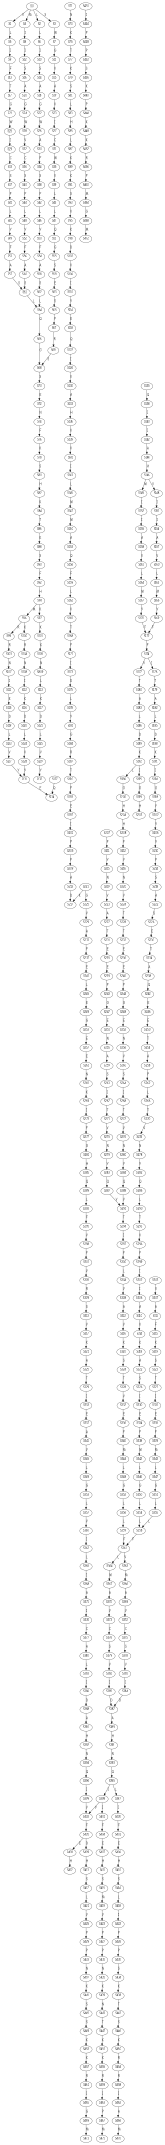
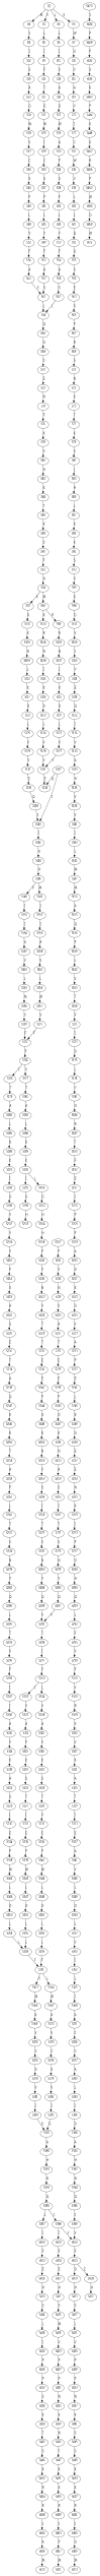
  strict digraph {
    fontname="Comic Neue"
    node [fontname="Comic Neue"]
    edge [fontname="Comic Neue"]
    S0
    S1
    S2
    S3
    S4
    S5
    S6
    S7
    S8
    S9
    S10
    S11
    S12
    S13
    S14
    S15
    S16
    S17
    S18
    S19
    S20
    S21
    S22
    S23
    S24
    S25
    S26
    S27
    S28
    S29
    S30
    S31
    S32
    S33
    S34
    S35
    S36
    S37
    S38
    S39
    S40
    S41
    S42
    S43
    S44
    S45
    S46
    S47
    S48
    S49
    S50
    S51
    S52
    S53
    S54
    S55
    S56
    S57
    S58
    S59
    S60
    S61
    S62
    S63
    S64
    S65
    S66
    S67
    S68
    S69
    S70
    S71
    S72
    S73
    S74
    S75
    S76
    S77
    S78
    S79
    S80
    S81
    S82
    S83
    S84
    S85
    S86
    S87
    S88
    S89
    S90
    S91
    S92
    S93
    S94
    S95
    S96
    S97
    S98
    S99
    S100
    S101
    S102
    S103
    S104
    S105
    S106
    S107
    S108
    n110 [label=S809]
    S110
    S111
    S112
    S113
    S114
    S115
    S116
    S117
    S118
    S119
    S120
    S121
    S122
    S123
    S124
    S125
    S126
    S127
    S128
    S129
    S130
    S131
    S132
    S133
    S134
    S135
    S136
    S138
    S139
    S137
    S140
    S141
    S142
    S143
    S144
    S145
    S146
    S147
    S148
    S149
    S150
    S151
    S152
    S153
    S154
    S155
    S156
    S157
    S158
    S159
    S160
    S161
    S162
    S163
    S164
    S165
    S166
    S167
    S168
    S169
    S170
    S171
    S172
    S173
    S174
    S175
    S176
    S177
    S178
    S179
    S180
    S181
    S182
    S183
    S184
    S185
    S186
    S187
    S188
    S189
    S190
    S191
    S192
    S193
    S194
    S195
    n197 [label=S996]
    S197
    S198
    S199
    S200
    S201
    S202
    S203
    S204
    S205
    S206
    S208
    S209
    S210
    S207
    S211
    S212
    S213
    S214
    S215
    S216
    S217
    S218
    S219
    S220
    S221
    S222
    S223
    S224
    S225
    S226
    S227
    S228
    S229
    S230
    S231
    S232
    S233
    S234
    S235
    S236
    S237
    S238
    S239
    S240
    S241
    S242
    S243
    S244
    S245
    S246
    S247
    S248
    S249
    S250
    S251
    S252
    S253
    S254
    S255
    S256
    S257
    S258
    S259
    S260
    S261
    S262
    S263
    S264
    S265
    S266
    S267
    S268
    S269
    S270
    S271
    S272
    S273
    S274
    S275
    S276
    S277
    S278
    S279
    S280
    S281
    S282
    S283
    S284
    S285
    S286
    S287
    S288
    S289
    S290
    S291
    S292
    S293
    S294
    S295
    S296
    S297
    S298
    S299
    S300
    S301
    S302
    S303
    S304
    S305
    S306
    S307
    S308
    S309
    S310
    S311
    S312
    S313
    S314
    S315
    S316
    S317
    S318
    S319
    S320
    S321
    S322
    S323
    S324
    S325
    S326
    S327
    S328
    S329
    S330
    S331
    S332
    S333
    S334
    S335
    S336
    S337
    S338
    S339
    S340
    S341
    S342
    S343
    S344
    S345
    S346
    S347
    S348
    S349
    S350
    S351
    S352
    S353
    S354
    S355
    S356
    S357
    S358
    S359
    S360
    S361
    S362
    S363
    S364
    S365
    S366
    S367
    S368
    S369
    S370
    S371
    S372
    S373
    S374
    S375
    S376
    S377
    S378
    S379
    S380
    S381
    S382
    S383
    S384
    S385
    S386
    S387
    S388
    S389
    S390
    S391
    S392
    S393
    S394
    S395
    S396
    S397
    S398
    S399
    S400
    S401
    S402
    S403
    S404
    S405
    S406
    S407
    S408
    S409
    S410
    S411
    S412
    S413
    S414
    S415
    S417
    S418
    S419
    S421
    S422
    S423
    S420
    S424
    S425
    S426
    S427
    S428
    S429
    S430
    S431
    S432
    S433
    S434
    S435
    S436
    n437 [label=S497]
    S438
    S439
    S440
    S441
    S442
    S443
    S444
    S445
    S446
    S447
    S448
    S449
    S450
    S451
    S452
    S453
    S454
    S455
    S456
    S457
    S458
    S459
    S460
    S461
    S462
    S463
    S464
    S465
    S466
    S467
    S468
    S469
    S470
    S471
    S472
    S473
    S0 -> S1 [label=V]
    S0 -> S2 [label=L]
    S0 -> S3 [label=S]
    S0 -> S4 [label=M]
    S1 -> S5 [label=L]
    S2 -> S6 [label=L]
    S3 -> S7 [label=W]
    S4 -> S8 [label=I]
    S5 -> S9 [label=I]
    S6 -> S10 [label=I]
    S7 -> S11 [label=G]
    S8 -> S12 [label=I]
    S9 -> S13 [label=F]
    S10 -> S14 [label=S]
    S11 -> S15 [label=V]
    S12 -> S16 [label=S]
    S13 -> S17 [label=T]
    S14 -> S18 [label=A]
    S15 -> S19 [label=A]
    S16 -> S20 [label=A]
    S17 -> S21 [label=G]
    S18 -> S22 [label=G]
    S19 -> S23 [label=V]
    S20 -> S24 [label=G]
    S21 -> S25 [label=W]
    S22 -> S26 [label=W]
    S23 -> S27 [label=I]
    S24 -> S28 [label=W]
    S25 -> S29 [label=I]
    S26 -> S30 [label=A]
    S27 -> S31 [label=C]
    S28 -> S32 [label=V]
    S29 -> S33 [label=C]
    S30 -> S34 [label=F]
    S31 -> S35 [label=W]
    S32 -> S36 [label=C]
    S33 -> S37 [label=S]
    S34 -> S38 [label=S]
    S35 -> S39 [label=V]
    S36 -> S40 [label=S]
    S37 -> S41 [label=F]
    S38 -> S42 [label=F]
    S39 -> S43 [label=L]
    S40 -> S44 [label=F]
    S41 -> S45 [label=L]
    S42 -> S46 [label=L]
    S43 -> S47 [label=L]
    S44 -> S48 [label=L]
    S45 -> S49 [label=Y]
    S46 -> S50 [label=Y]
    S47 -> S51 [label=Q]
    S48 -> S52 [label=Y]
    S49 -> S53 [label=F]
    S50 -> S54 [label=F]
    S51 -> S55 [label=G]
    S52 -> S56 [label=F]
    S53 -> S57 [label=A]
    S54 -> S58 [label=A]
    S55 -> S59 [label=S]
    S56 -> S60 [label=A]
    S57 -> S61 [label=S]
    S58 -> S62 [label=S]
    S59 -> S63 [label=E]
    S60 -> S61 [label=S]
    S61 -> S64 [label=L]
    S62 -> S64 [label=L]
    S63 -> S65 [label=S]
    S64 -> S66 [label=Q]
    S65 -> S67 [label=F]
    S66 -> S68 [label=G]
    S67 -> S69 [label=R]
    S68 -> S70 [label=S]
-   S69 -> S68 [label=S]
+   S69 -> S71 [label=S]
    S70 -> S72 [label=E]
    S71 -> S73 [label=N]
    S72 -> S74 [label=N]
    S73 -> S75 [label=K]
    S74 -> S76 [label=F]
    S75 -> S77 [label=T]
    S76 -> S78 [label=K]
    S77 -> S79 [label=K]
    S78 -> S80 [label=S]
    S79 -> S81 [label=S]
    S80 -> S82 [label=H]
    S81 -> S83 [label=L]
    S82 -> S84 [label=K]
    S83 -> S85 [label=H]
    S84 -> S86 [label=T]
    S85 -> S87 [label=L]
    S86 -> S88 [label=K]
    S87 -> S89 [label=K]
    S88 -> S90 [label=S]
    S89 -> S91 [label=K]
    S90 -> S92 [label=F]
    S91 -> S93 [label=S]
    S92 -> S94 [label=H]
    S93 -> S95 [label=V]
    S94 -> S96 [label=M]
    S94 -> S97 [label=K]
    S95 -> S98 [label=K]
    S96 -> S99 [label=R]
    S96 -> S100 [label=K]
    S97 -> S101 [label=K]
    S98 -> S102 [label=D]
    S99 -> S103 [label=R]
    S100 -> S104 [label=R]
    S101 -> S105 [label=K]
    S102 -> S106 [label=V]
    S103 -> S107 [label=N]
    S104 -> S108 [label=N]
    S105 -> n110 [label=N]
    S106 -> S110 [label=I]
    S107 -> S111 [label=I]
    S108 -> S112 [label=I]
    n110 -> S113 [label=L]
    S110 -> S114 [label=Y]
    S111 -> S115 [label=K]
    S112 -> S116 [label=K]
    S113 -> S117 [label=K]
    S114 -> S118 [label=E]
    S115 -> S119 [label=D]
    S116 -> S120 [label=D]
    S117 -> S121 [label=D]
    S118 -> S122 [label=Q]
    S119 -> S123 [label=L]
    S120 -> S124 [label=L]
    S121 -> S125 [label=L]
    S122 -> S126 [label=I]
    S123 -> S127 [label=V]
    S124 -> S128 [label=V]
    S125 -> S129 [label=V]
    S126 -> S130 [label=V]
    S127 -> S131 [label=Y]
    S128 -> S131 [label=Y]
    S129 -> S132 [label=Y]
    S130 -> S133 [label=A]
    S131 -> S134 [label=E]
+   S132 -> S135 [label=E]
    S133 -> S136 [label=H]
    S135 -> S138 [label=Q]
    S136 -> S139 [label=V]
    S138 -> S140 [label=I]
    S139 -> S141 [label=V]
    S137 -> S134 [label=Q]
+   S137 -> S140 [label=I]
    S140 -> S142 [label=I]
    S141 -> S143 [label=I]
    S142 -> S144 [label=A]
    S143 -> S145 [label=L]
    S144 -> S146 [label=H]
    S145 -> S147 [label=M]
    S146 -> S148 [label=V]
    S146 -> S149 [label=M]
    S147 -> S150 [label=M]
    S148 -> S151 [label=I]
    S149 -> S152 [label=I]
    S150 -> S153 [label=A]
    S151 -> S154 [label=I]
    S152 -> S155 [label=I]
    S153 -> S156 [label=Q]
    S154 -> S157 [label=A]
    S155 -> S158 [label=A]
    S156 -> S159 [label=F]
    S157 -> S160 [label=V]
    S158 -> S161 [label=V]
    S159 -> S162 [label=L]
    S160 -> S163 [label=L]
    S161 -> S164 [label=L]
    S162 -> S165 [label=V]
    S163 -> S166 [label=M]
    S164 -> S167 [label=M]
    S165 -> S168 [label=T]
    S166 -> S169 [label=Y]
    S167 -> S170 [label=Y]
    S168 -> S171 [label=F]
    S169 -> S172 [label=F]
    S170 -> S172 [label=F]
    S171 -> S173 [label=I]
    S172 -> S174 [label=F]
    S173 -> S175 [label=D]
    S174 -> S176 [label=I]
    S174 -> S177 [label=V]
    S175 -> S178 [label=L]
    S176 -> S179 [label=T]
    S177 -> S180 [label=T]
    S178 -> S181 [label=Y]
    S179 -> S182 [label=A]
    S180 -> S183 [label=A]
    S181 -> S184 [label=G]
    S182 -> S185 [label=L]
    S183 -> S186 [label=L]
    S184 -> S187 [label=R]
    S185 -> S188 [label=D]
    S186 -> S189 [label=D]
    S187 -> S190 [label=T]
    S188 -> S191 [label=K]
    S189 -> S192 [label=K]
    S190 -> S193 [label=F]
    S191 -> S194 [label=I]
    S192 -> S195 [label=I]
    S192 -> n197 [label=L]
    S193 -> S197 [label=E]
    S194 -> S198 [label=G]
    S195 -> S199 [label=G]
    n197 -> S200 [label=G]
    S197 -> S201 [label=I]
    S198 -> S202 [label=Y]
    S199 -> S203 [label=H]
    S200 -> S204 [label=H]
    S201 -> S205 [label=P]
    S202 -> S206 [label=Y]
    S204 -> S208 [label=H]
    S205 -> S209 [label=F]
    S206 -> S210 [label=Y]
    S208 -> S212 [label=F]
    S209 -> S213 [label=A]
    S210 -> S214 [label=F]
    S207 -> S211 [label=F]
    S211 -> S215 [label=Y]
    S212 -> S216 [label=Y]
    S213 -> S217 [label=D]
    S214 -> S218 [label=S]
    S215 -> S219 [label=N]
    S216 -> S220 [label=N]
-   S221 -> S217 [label=K]
+   S217 -> S221 [label=K]
    S218 -> S222 [label=A]
    S219 -> S223 [label=V]
    S220 -> S224 [label=V]
    S221 -> S225 [label=G]
    S222 -> S226 [label=S]
    S223 -> S227 [label=A]
    S224 -> S228 [label=T]
    S225 -> S229 [label=V]
    S226 -> S230 [label=E]
    S227 -> S231 [label=T]
    S228 -> S232 [label=T]
    S229 -> S233 [label=A]
    S230 -> S234 [label=T]
    S231 -> S235 [label=E]
    S232 -> S236 [label=E]
    S233 -> S237 [label=P]
    S234 -> S238 [label=A]
    S235 -> S239 [label=E]
    S236 -> S240 [label=E]
    S237 -> S241 [label=E]
    S238 -> S242 [label=Q]
    S239 -> S243 [label=P]
    S240 -> S244 [label=P]
    S241 -> S245 [label=L]
    S242 -> S246 [label=E]
    S243 -> S247 [label=G]
    S244 -> S248 [label=G]
    S245 -> S249 [label=E]
    S246 -> S250 [label=E]
    S247 -> S251 [label=E]
    S248 -> S252 [label=E]
    S249 -> S253 [label=G]
    S250 -> S254 [label=T]
    S251 -> S255 [label=N]
    S252 -> S256 [label=N]
    S253 -> S257 [label=E]
    S254 -> S258 [label=A]
    S255 -> S259 [label=A]
    S256 -> S260 [label=V]
    S257 -> S261 [label=E]
    S258 -> S262 [label=P]
    S259 -> S263 [label=S]
    S260 -> S264 [label=S]
    S261 -> S265 [label=N]
    S262 -> S266 [label=L]
    S263 -> S267 [label=I]
    S264 -> S268 [label=I]
    S265 -> S269 [label=K]
    S266 -> S270 [label=T]
    S267 -> S271 [label=T]
    S268 -> S272 [label=T]
    S269 -> S273 [label=I]
    S270 -> S274 [label=V]
    S271 -> S275 [label=V]
    S272 -> S276 [label=V]
    S273 -> S277 [label=F]
    S274 -> S278 [label=N]
    S275 -> S279 [label=N]
    S276 -> S280 [label=N]
    S277 -> S281 [label=G]
    S278 -> S282 [label=Y]
    S279 -> S283 [label=Y]
    S280 -> S284 [label=Y]
    S281 -> S285 [label=H]
    S282 -> S286 [label=Q]
    S283 -> S287 [label=Q]
    S284 -> S288 [label=Q]
    S285 -> S289 [label=Q]
    S286 -> S290 [label=L]
    S287 -> S291 [label=V]
    S288 -> S291 [label=V]
    S289 -> S292 [label=L]
    S290 -> S293 [label=T]
    S291 -> S294 [label=T]
    S292 -> S295 [label=F]
    S293 -> S296 [label=V]
    S294 -> S297 [label=I]
    S295 -> S298 [label=V]
    S296 -> S299 [label=F]
    S297 -> S300 [label=F]
    S298 -> S301 [label=F]
    S299 -> S302 [label=I]
+   S300 -> S303 [label=I]
    S300 -> S304 [label=L]
    S301 -> S305 [label=V]
    S302 -> S306 [label=I]
    S303 -> S307 [label=V]
    S304 -> S308 [label=V]
    S305 -> S309 [label=R]
    S306 -> S310 [label=A]
    S307 -> S311 [label=A]
    S308 -> S312 [label=A]
    S309 -> S313 [label=S]
    S310 -> S314 [label=V]
    S311 -> S315 [label=F]
    S312 -> S316 [label=V]
    S313 -> S317 [label=V]
    S314 -> S318 [label=K]
    S315 -> S319 [label=K]
    S316 -> S320 [label=K]
    S317 -> S321 [label=K]
    S318 -> S322 [label=A]
    S319 -> S323 [label=S]
    S320 -> S324 [label=S]
    S321 -> S325 [label=A]
    S322 -> S326 [label=S]
    S323 -> S327 [label=T]
    S324 -> S328 [label=T]
    S325 -> S329 [label=T]
    S326 -> S330 [label=I]
    S327 -> S331 [label=I]
    S328 -> S332 [label=V]
    S329 -> S333 [label=I]
    S330 -> S334 [label=E]
    S331 -> S335 [label=E]
    S332 -> S336 [label=E]
    S333 -> S337 [label=E]
    S334 -> S338 [label=F]
    S335 -> S339 [label=F]
    S336 -> S340 [label=F]
    S337 -> S341 [label=A]
    S338 -> S342 [label=M]
    S339 -> S343 [label=M]
    S340 -> S344 [label=M]
    S341 -> S345 [label=V]
    S342 -> S346 [label=L]
    S343 -> S347 [label=L]
    S344 -> S348 [label=L]
    S345 -> S349 [label=L]
    S346 -> S350 [label=G]
    S347 -> S351 [label=G]
    S348 -> S352 [label=G]
    S349 -> S353 [label=G]
    S350 -> S354 [label=L]
    S351 -> S355 [label=L]
    S352 -> S356 [label=L]
    S353 -> S357 [label=L]
    S354 -> S358 [label=L]
    S355 -> S358 [label=L]
    S356 -> S359 [label=L]
    S357 -> S360 [label=V]
    S358 -> S361 [label=F]
    S359 -> S361 [label=F]
    S360 -> S362 [label=I]
    S361 -> S363 [label=V]
    S361 -> S364 [label=L]
    S362 -> S365 [label=L]
    S363 -> S366 [label=M]
    S364 -> S367 [label=M]
    S365 -> S368 [label=I]
    S366 -> S369 [label=A]
    S367 -> S370 [label=A]
    S368 -> S371 [label=A]
    S369 -> S372 [label=V]
    S370 -> S373 [label=V]
    S371 -> S374 [label=I]
    S372 -> S375 [label=C]
    S373 -> S376 [label=C]
    S374 -> S377 [label=C]
    S375 -> S378 [label=S]
    S376 -> S379 [label=S]
    S377 -> S380 [label=A]
    S378 -> S381 [label=V]
    S379 -> S382 [label=V]
    S380 -> S383 [label=L]
    S381 -> S384 [label=I]
    S382 -> S385 [label=I]
    S383 -> S386 [label=I]
    S384 -> S387 [label=D]
    S385 -> S387 [label=D]
    S386 -> S388 [label=D]
    S387 -> S389 [label=A]
    S388 -> S390 [label=A]
    S389 -> S391 [label=H]
    S390 -> S392 [label=H]
    S391 -> S393 [label=N]
    S392 -> S394 [label=N]
    S393 -> S395 [label=Q]
    S394 -> S396 [label=Q]
    S395 -> S397 [label=L]
    S395 -> S398 [label=I]
    S396 -> S399 [label=I]
    S397 -> S400 [label=I]
    S398 -> S401 [label=I]
    S398 -> S402 [label=V]
    S399 -> S402 [label=V]
    S400 -> S403 [label=F]
    S401 -> S404 [label=F]
    S402 -> S405 [label=F]
    S403 -> S406 [label=E]
    S404 -> S407 [label=E]
    S405 -> S408 [label=E]
    S405 -> S409 [label=D]
    S406 -> S410 [label=H]
    S407 -> S411 [label=H]
    S408 -> S412 [label=H]
    S409 -> S413 [label=H]
    S410 -> S414 [label=S]
    S411 -> S415 [label=S]
    S413 -> S417 [label=S]
    S414 -> S418 [label=L]
    S415 -> S419 [label=M]
    S417 -> S421 [label=L]
    S418 -> S422 [label=I]
    S419 -> S423 [label=V]
    S421 -> S425 [label=V]
    S422 -> S426 [label=P]
    S423 -> S427 [label=P]
    S420 -> S424 [label=I]
    S424 -> S428 [label=P]
    S425 -> S429 [label=P]
    S426 -> S430 [label=P]
    S427 -> S431 [label=P]
    S428 -> S432 [label=P]
    S429 -> S433 [label=P]
    S430 -> S434 [label=S]
    S431 -> S435 [label=N]
    S432 -> S436 [label=S]
    S433 -> n437 [label=N]
    S434 -> S438 [label=K]
    S435 -> S439 [label=K]
    S436 -> S440 [label=K]
    n437 -> S441 [label=K]
    S438 -> S442 [label=T]
    S439 -> S443 [label=N]
    S440 -> S444 [label=P]
    S441 -> S445 [label=S]
    S442 -> S446 [label=S]
    S443 -> S447 [label=T]
    S444 -> S448 [label=K]
    S445 -> S449 [label=S]
    S446 -> S450 [label=K]
    S447 -> S451 [label=K]
    S448 -> S452 [label=K]
    S449 -> S453 [label=K]
    S450 -> S454 [label=R]
    S451 -> S455 [label=K]
    S452 -> S456 [label=R]
    S453 -> S457 [label=K]
    S454 -> S458 [label=R]
    S455 -> S459 [label=R]
    S456 -> S460 [label=P]
    S457 -> S461 [label=R]
    S458 -> S462 [label=I]
    S459 -> S463 [label=I]
    S460 -> S464 [label=M]
    S461 -> S465 [label=I]
    S462 -> S466 [label=A]
    S463 -> S467 [label=P]
    S464 -> S468 [label=G]
    S465 -> S469 [label=G]
    S466 -> S470 [label=M]
    S467 -> S471 [label=M]
    S468 -> S472 [label=M]
    S469 -> S473 [label=M]
  }
